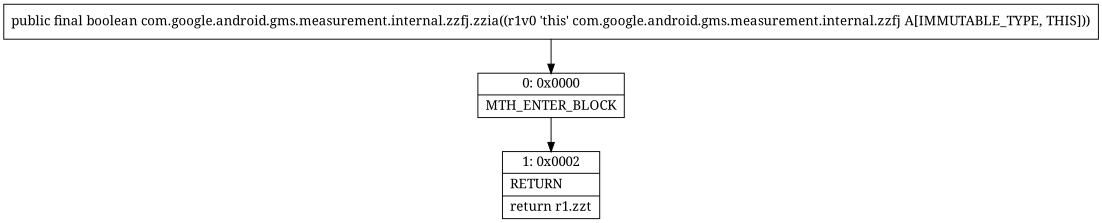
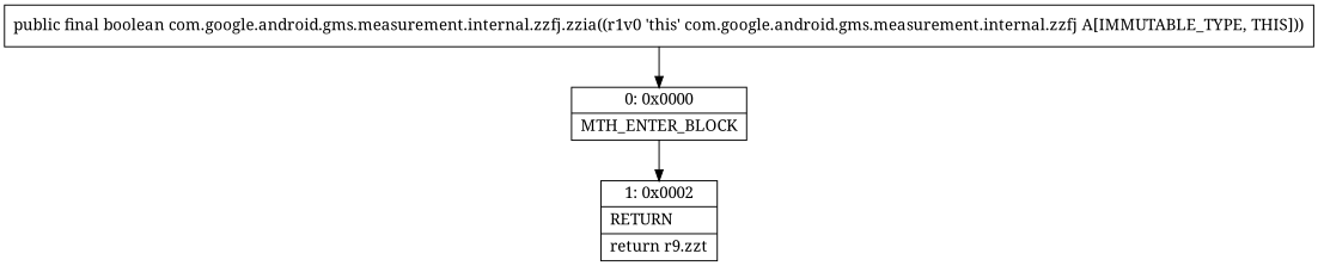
  digraph {
    fontname="Noto Serif"
    node [shape=record fontname="Noto Serif"]
    edge [fontname="Noto Serif"]
    n1 [label="{0\:\ 0x0000|MTH_ENTER_BLOCK\l}"]
-   n2 [label="{1\:\ 0x0002|RETURN\l|return r1.zzt\l}"]
+   n2 [label="{1\:\ 0x0002|RETURN\l|return r9.zzt\l}"]
    n3 [label="{public final boolean com.google.android.gms.measurement.internal.zzfj.zzia((r1v0 'this' com.google.android.gms.measurement.internal.zzfj A[IMMUTABLE_TYPE, THIS])) }"]
    n1 -> n2
    n3 -> n1
  }
